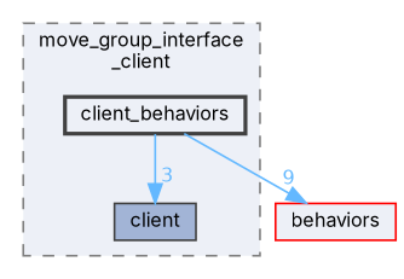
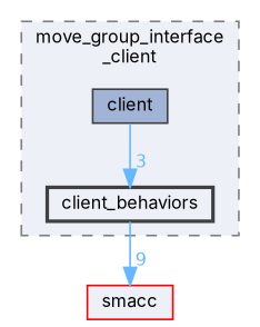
  digraph {
    compound=true
    fontname=Inter
    node [color=grey25 fillcolor="#edf0f7" fontname=Inter fontsize=10 shape=box style=filled]
    edge [color=steelblue1 fontcolor=steelblue1 fontname=Inter fontsize=10 labeldistance=1.5 labelfontname=Helvetica labelfontsize=10]
    n1 [fillcolor="#a2b4d6" height=0.2 label=client width=0.4]
    n2 [height=0.2 label=client_behaviors style="filled,bold" width=0.4]
-   n3 [color=red height=0.2 label=behaviors width=0.4]
+   n3 [color=red height=0.2 label=smacc width=0.4]
    subgraph cluster_1 {
      bgcolor="#edf0f7"
      fontsize=10
      label="move_group_interface\l_client"
      pencolor=grey50
      style="filled,dashed"
      n1
      n2
    }
-   n2 -> n1 [headlabel=3]
+   n1 -> n2 [headlabel=3]
    n2 -> n3 [headlabel=9]
  }
